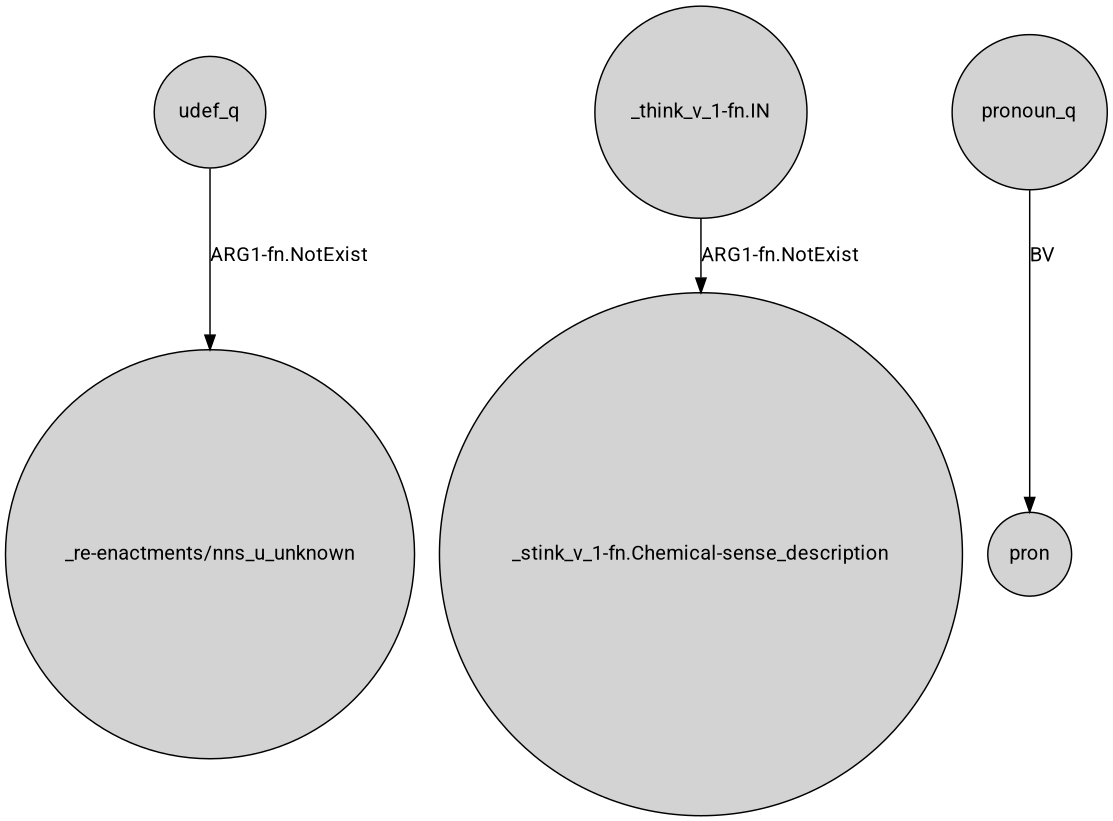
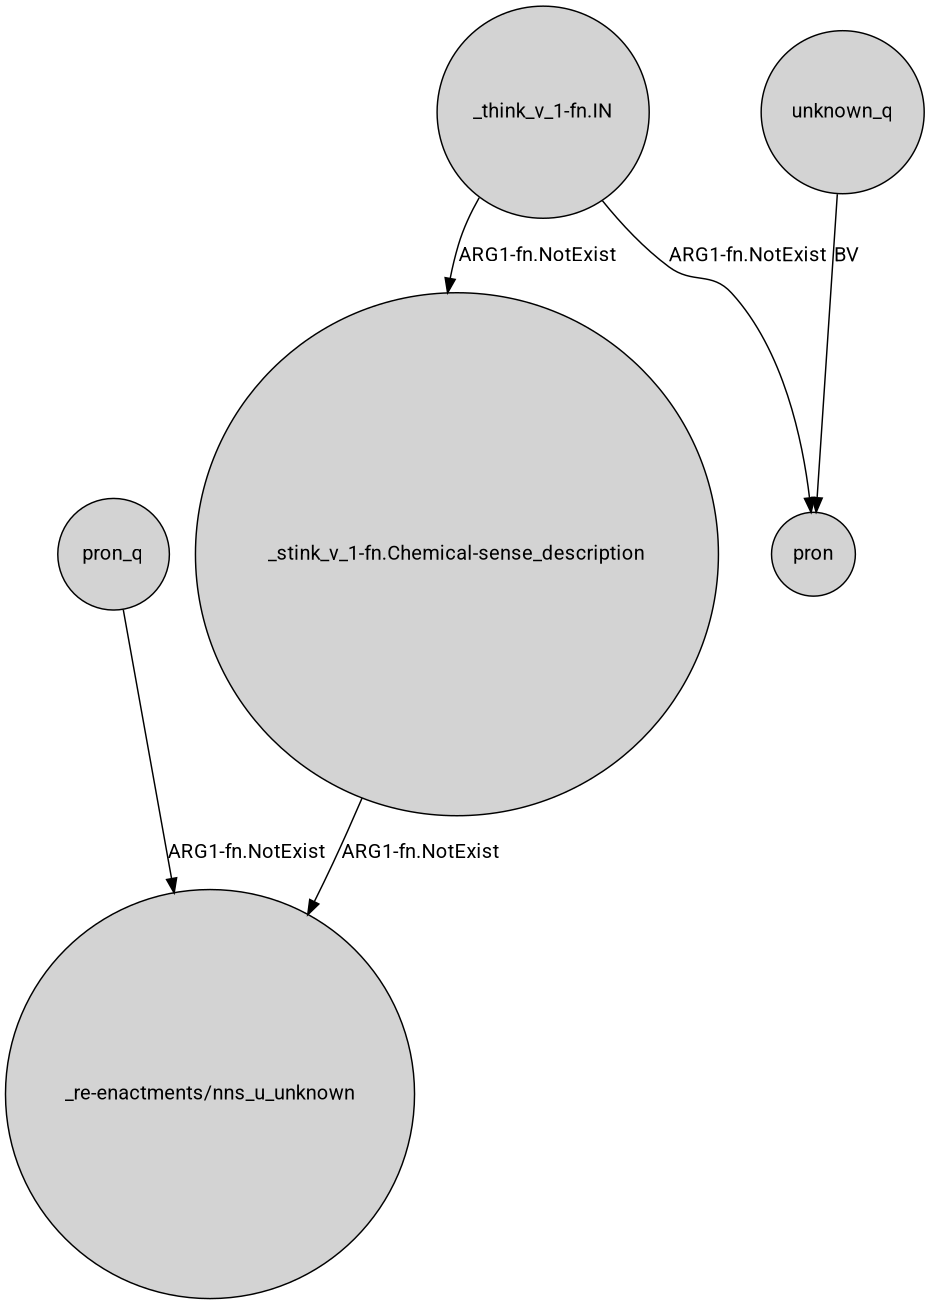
  digraph {
    fontname=Roboto
    node [fontname=Roboto shape=circle style=filled]
    edge [fontname=Roboto]
-   udef_q
+   udef_q [label=pron_q]
    "_re-enactments/nns_u_unknown"
    "_stink_v_1-fn.Chemical-sense_description"
    "_think_v_1-fn.IN"
    pron
-   pronoun_q
+   pronoun_q [label=unknown_q]
    udef_q -> "_re-enactments/nns_u_unknown" [label="ARG1-fn.NotExist"]
+   "_stink_v_1-fn.Chemical-sense_description" -> "_re-enactments/nns_u_unknown" [label="ARG1-fn.NotExist"]
    "_think_v_1-fn.IN" -> "_stink_v_1-fn.Chemical-sense_description" [label="ARG1-fn.NotExist"]
+   "_think_v_1-fn.IN" -> pron [label="ARG1-fn.NotExist"]
    pronoun_q -> pron [label=BV]
  }
